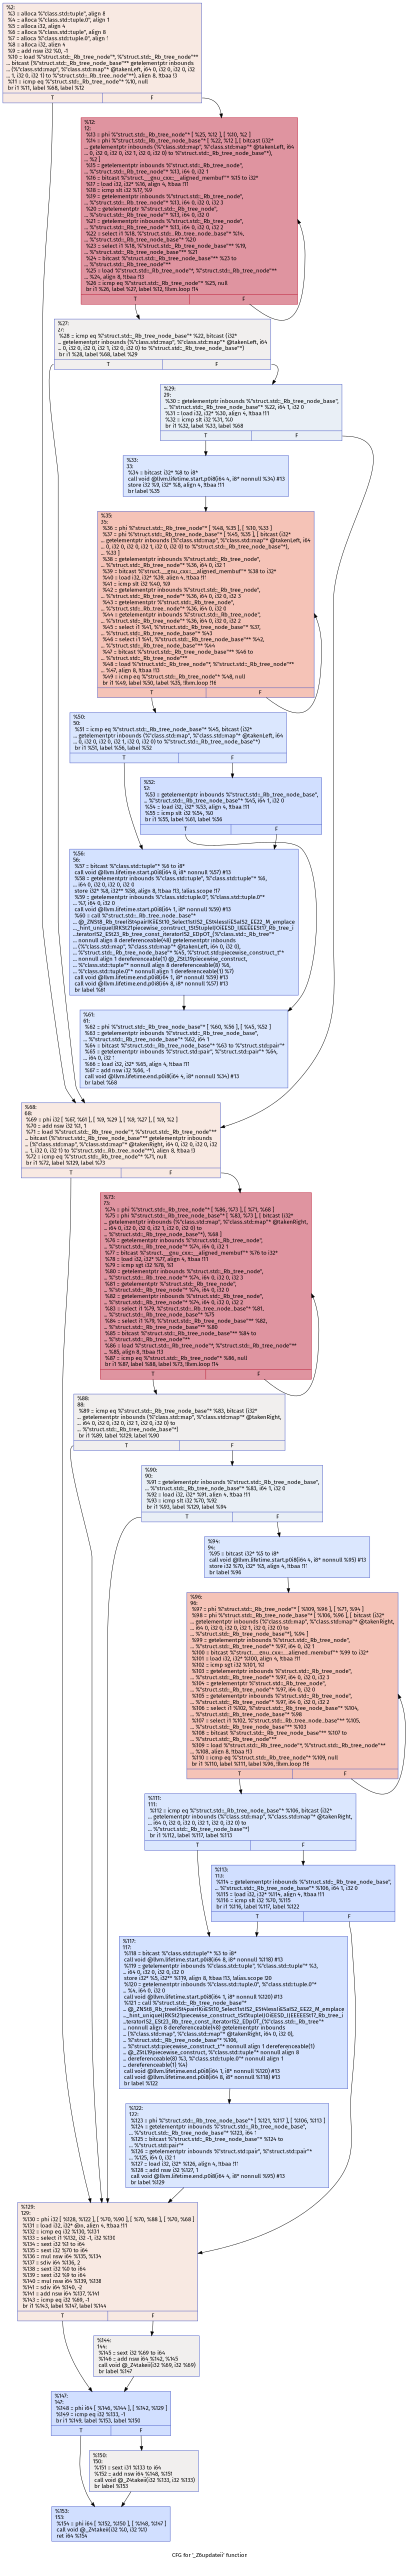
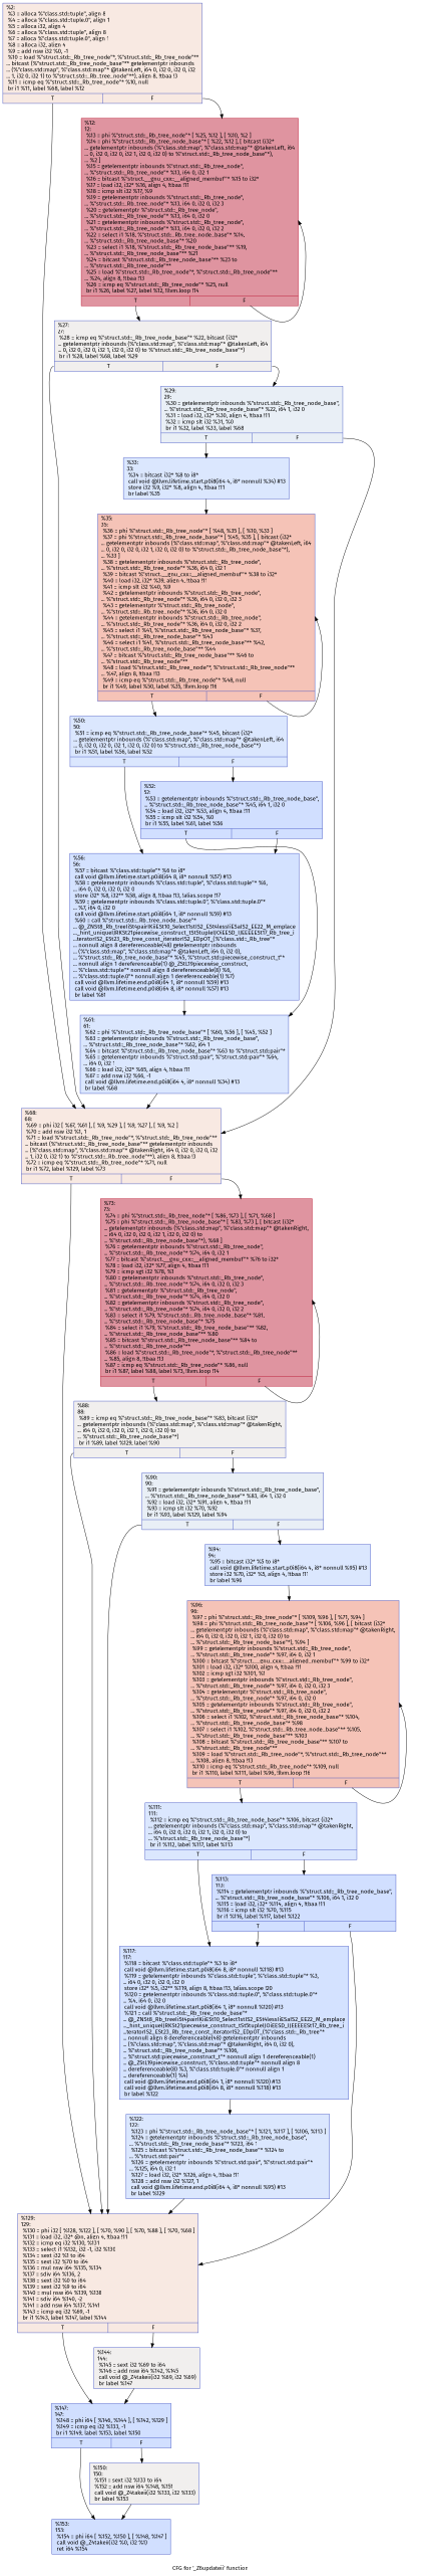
  digraph {
    fontname="Fira Sans"
    label="CFG for '_Z6updateii' function"
    node [color="#3d50c3ff" fillcolor="#aec9fc70" fontname="Fira Sans" shape=record style=filled]
    edge [fontname="Fira Sans" tailport=s0]
    n1 [fillcolor="#efcebd70" label="{%2:\l  %3 = alloca %\"class.std::tuple\", align 8\l  %4 = alloca %\"class.std::tuple.0\", align 1\l  %5 = alloca i32, align 4\l  %6 = alloca %\"class.std::tuple\", align 8\l  %7 = alloca %\"class.std::tuple.0\", align 1\l  %8 = alloca i32, align 4\l  %9 = add nsw i32 %0, -1\l  %10 = load %\"struct.std::_Rb_tree_node\"*, %\"struct.std::_Rb_tree_node\"**\l... bitcast (%\"struct.std::_Rb_tree_node_base\"** getelementptr inbounds\l... (%\"class.std::map\", %\"class.std::map\"* @takenLeft, i64 0, i32 0, i32 0, i32\l... 1, i32 0, i32 1) to %\"struct.std::_Rb_tree_node\"**), align 8, !tbaa !3\l  %11 = icmp eq %\"struct.std::_Rb_tree_node\"* %10, null\l  br i1 %11, label %68, label %12\l|{<s0>T|<s1>F}}"]
    n2 [fillcolor="#efcebd70" label="{%68:\l68:                                               \l  %69 = phi i32 [ %67, %61 ], [ %9, %29 ], [ %9, %27 ], [ %9, %2 ]\l  %70 = add nsw i32 %1, 1\l  %71 = load %\"struct.std::_Rb_tree_node\"*, %\"struct.std::_Rb_tree_node\"**\l... bitcast (%\"struct.std::_Rb_tree_node_base\"** getelementptr inbounds\l... (%\"class.std::map\", %\"class.std::map\"* @takenRight, i64 0, i32 0, i32 0, i32\l... 1, i32 0, i32 1) to %\"struct.std::_Rb_tree_node\"**), align 8, !tbaa !3\l  %72 = icmp eq %\"struct.std::_Rb_tree_node\"* %71, null\l  br i1 %72, label %129, label %73\l|{<s0>T|<s1>F}}"]
    n3 [color="#b70d28ff" fillcolor="#b70d2870" label="{%12:\l12:                                               \l  %13 = phi %\"struct.std::_Rb_tree_node\"* [ %25, %12 ], [ %10, %2 ]\l  %14 = phi %\"struct.std::_Rb_tree_node_base\"* [ %22, %12 ], [ bitcast (i32*\l... getelementptr inbounds (%\"class.std::map\", %\"class.std::map\"* @takenLeft, i64\l... 0, i32 0, i32 0, i32 1, i32 0, i32 0) to %\"struct.std::_Rb_tree_node_base\"*),\l... %2 ]\l  %15 = getelementptr inbounds %\"struct.std::_Rb_tree_node\",\l... %\"struct.std::_Rb_tree_node\"* %13, i64 0, i32 1\l  %16 = bitcast %\"struct.__gnu_cxx::__aligned_membuf\"* %15 to i32*\l  %17 = load i32, i32* %16, align 4, !tbaa !11\l  %18 = icmp slt i32 %17, %9\l  %19 = getelementptr inbounds %\"struct.std::_Rb_tree_node\",\l... %\"struct.std::_Rb_tree_node\"* %13, i64 0, i32 0, i32 3\l  %20 = getelementptr %\"struct.std::_Rb_tree_node\",\l... %\"struct.std::_Rb_tree_node\"* %13, i64 0, i32 0\l  %21 = getelementptr inbounds %\"struct.std::_Rb_tree_node\",\l... %\"struct.std::_Rb_tree_node\"* %13, i64 0, i32 0, i32 2\l  %22 = select i1 %18, %\"struct.std::_Rb_tree_node_base\"* %14,\l... %\"struct.std::_Rb_tree_node_base\"* %20\l  %23 = select i1 %18, %\"struct.std::_Rb_tree_node_base\"** %19,\l... %\"struct.std::_Rb_tree_node_base\"** %21\l  %24 = bitcast %\"struct.std::_Rb_tree_node_base\"** %23 to\l... %\"struct.std::_Rb_tree_node\"**\l  %25 = load %\"struct.std::_Rb_tree_node\"*, %\"struct.std::_Rb_tree_node\"**\l... %24, align 8, !tbaa !13\l  %26 = icmp eq %\"struct.std::_Rb_tree_node\"* %25, null\l  br i1 %26, label %27, label %12, !llvm.loop !14\l|{<s0>T|<s1>F}}"]
    n4 [fillcolor="#efcebd70" label="{%129:\l129:                                              \l  %130 = phi i32 [ %128, %122 ], [ %70, %90 ], [ %70, %88 ], [ %70, %68 ]\l  %131 = load i32, i32* @n, align 4, !tbaa !11\l  %132 = icmp eq i32 %130, %131\l  %133 = select i1 %132, i32 -1, i32 %130\l  %134 = sext i32 %1 to i64\l  %135 = sext i32 %70 to i64\l  %136 = mul nsw i64 %135, %134\l  %137 = sdiv i64 %136, 2\l  %138 = sext i32 %0 to i64\l  %139 = sext i32 %9 to i64\l  %140 = mul nsw i64 %139, %138\l  %141 = sdiv i64 %140, -2\l  %141 = add nsw i64 %137, %141\l  %143 = icmp eq i32 %69, -1\l  br i1 %143, label %147, label %144\l|{<s0>T|<s1>F}}"]
    n5 [color="#b70d28ff" fillcolor="#b70d2870" label="{%73:\l73:                                               \l  %74 = phi %\"struct.std::_Rb_tree_node\"* [ %86, %73 ], [ %71, %68 ]\l  %75 = phi %\"struct.std::_Rb_tree_node_base\"* [ %83, %73 ], [ bitcast (i32*\l... getelementptr inbounds (%\"class.std::map\", %\"class.std::map\"* @takenRight,\l... i64 0, i32 0, i32 0, i32 1, i32 0, i32 0) to\l... %\"struct.std::_Rb_tree_node_base\"*), %68 ]\l  %76 = getelementptr inbounds %\"struct.std::_Rb_tree_node\",\l... %\"struct.std::_Rb_tree_node\"* %74, i64 0, i32 1\l  %77 = bitcast %\"struct.__gnu_cxx::__aligned_membuf\"* %76 to i32*\l  %78 = load i32, i32* %77, align 4, !tbaa !11\l  %79 = icmp sgt i32 %78, %1\l  %80 = getelementptr inbounds %\"struct.std::_Rb_tree_node\",\l... %\"struct.std::_Rb_tree_node\"* %74, i64 0, i32 0, i32 3\l  %81 = getelementptr %\"struct.std::_Rb_tree_node\",\l... %\"struct.std::_Rb_tree_node\"* %74, i64 0, i32 0\l  %82 = getelementptr inbounds %\"struct.std::_Rb_tree_node\",\l... %\"struct.std::_Rb_tree_node\"* %74, i64 0, i32 0, i32 2\l  %83 = select i1 %79, %\"struct.std::_Rb_tree_node_base\"* %81,\l... %\"struct.std::_Rb_tree_node_base\"* %75\l  %84 = select i1 %79, %\"struct.std::_Rb_tree_node_base\"** %82,\l... %\"struct.std::_Rb_tree_node_base\"** %80\l  %85 = bitcast %\"struct.std::_Rb_tree_node_base\"** %84 to\l... %\"struct.std::_Rb_tree_node\"**\l  %86 = load %\"struct.std::_Rb_tree_node\"*, %\"struct.std::_Rb_tree_node\"**\l... %85, align 8, !tbaa !13\l  %87 = icmp eq %\"struct.std::_Rb_tree_node\"* %86, null\l  br i1 %87, label %88, label %73, !llvm.loop !14\l|{<s0>T|<s1>F}}"]
    n6 [fillcolor="#e0dbd870" label="{%27:\l27:                                               \l  %28 = icmp eq %\"struct.std::_Rb_tree_node_base\"* %22, bitcast (i32*\l... getelementptr inbounds (%\"class.std::map\", %\"class.std::map\"* @takenLeft, i64\l... 0, i32 0, i32 0, i32 1, i32 0, i32 0) to %\"struct.std::_Rb_tree_node_base\"*)\l  br i1 %28, label %68, label %29\l|{<s0>T|<s1>F}}"]
    n7 [fillcolor="#96b7ff70" label="{%147:\l147:                                              \l  %148 = phi i64 [ %146, %144 ], [ %142, %129 ]\l  %149 = icmp eq i32 %133, -1\l  br i1 %149, label %153, label %150\l|{<s0>T|<s1>F}}"]
    n8 [fillcolor="#e0dbd870" label="{%144:\l144:                                              \l  %145 = sext i32 %69 to i64\l  %146 = add nsw i64 %142, %145\l  call void @_Z4takeii(i32 %69, i32 %69)\l  br label %147\l}"]
    n9 [fillcolor="#e0dbd870" label="{%88:\l88:                                               \l  %89 = icmp eq %\"struct.std::_Rb_tree_node_base\"* %83, bitcast (i32*\l... getelementptr inbounds (%\"class.std::map\", %\"class.std::map\"* @takenRight,\l... i64 0, i32 0, i32 0, i32 1, i32 0, i32 0) to\l... %\"struct.std::_Rb_tree_node_base\"*)\l  br i1 %89, label %129, label %90\l|{<s0>T|<s1>F}}"]
    n10 [fillcolor="#cedaeb70" label="{%29:\l29:                                               \l  %30 = getelementptr inbounds %\"struct.std::_Rb_tree_node_base\",\l... %\"struct.std::_Rb_tree_node_base\"* %22, i64 1, i32 0\l  %31 = load i32, i32* %30, align 4, !tbaa !11\l  %32 = icmp slt i32 %31, %0\l  br i1 %32, label %33, label %68\l|{<s0>T|<s1>F}}"]
    n11 [label="{%33:\l33:                                               \l  %34 = bitcast i32* %8 to i8*\l  call void @llvm.lifetime.start.p0i8(i64 4, i8* nonnull %34) #13\l  store i32 %9, i32* %8, align 4, !tbaa !11\l  br label %35\l}"]
    n12 [fillcolor="#e8765c70" label="{%35:\l35:                                               \l  %36 = phi %\"struct.std::_Rb_tree_node\"* [ %48, %35 ], [ %10, %33 ]\l  %37 = phi %\"struct.std::_Rb_tree_node_base\"* [ %45, %35 ], [ bitcast (i32*\l... getelementptr inbounds (%\"class.std::map\", %\"class.std::map\"* @takenLeft, i64\l... 0, i32 0, i32 0, i32 1, i32 0, i32 0) to %\"struct.std::_Rb_tree_node_base\"*),\l... %33 ]\l  %38 = getelementptr inbounds %\"struct.std::_Rb_tree_node\",\l... %\"struct.std::_Rb_tree_node\"* %36, i64 0, i32 1\l  %39 = bitcast %\"struct.__gnu_cxx::__aligned_membuf\"* %38 to i32*\l  %40 = load i32, i32* %39, align 4, !tbaa !11\l  %41 = icmp slt i32 %40, %9\l  %42 = getelementptr inbounds %\"struct.std::_Rb_tree_node\",\l... %\"struct.std::_Rb_tree_node\"* %36, i64 0, i32 0, i32 3\l  %43 = getelementptr %\"struct.std::_Rb_tree_node\",\l... %\"struct.std::_Rb_tree_node\"* %36, i64 0, i32 0\l  %44 = getelementptr inbounds %\"struct.std::_Rb_tree_node\",\l... %\"struct.std::_Rb_tree_node\"* %36, i64 0, i32 0, i32 2\l  %45 = select i1 %41, %\"struct.std::_Rb_tree_node_base\"* %37,\l... %\"struct.std::_Rb_tree_node_base\"* %43\l  %46 = select i1 %41, %\"struct.std::_Rb_tree_node_base\"** %42,\l... %\"struct.std::_Rb_tree_node_base\"** %44\l  %47 = bitcast %\"struct.std::_Rb_tree_node_base\"** %46 to\l... %\"struct.std::_Rb_tree_node\"**\l  %48 = load %\"struct.std::_Rb_tree_node\"*, %\"struct.std::_Rb_tree_node\"**\l... %47, align 8, !tbaa !13\l  %49 = icmp eq %\"struct.std::_Rb_tree_node\"* %48, null\l  br i1 %49, label %50, label %35, !llvm.loop !16\l|{<s0>T|<s1>F}}"]
    n13 [label="{%50:\l50:                                               \l  %51 = icmp eq %\"struct.std::_Rb_tree_node_base\"* %45, bitcast (i32*\l... getelementptr inbounds (%\"class.std::map\", %\"class.std::map\"* @takenLeft, i64\l... 0, i32 0, i32 0, i32 1, i32 0, i32 0) to %\"struct.std::_Rb_tree_node_base\"*)\l  br i1 %51, label %56, label %52\l|{<s0>T|<s1>F}}"]
    n14 [fillcolor="#9ebeff70" label="{%56:\l56:                                               \l  %57 = bitcast %\"class.std::tuple\"* %6 to i8*\l  call void @llvm.lifetime.start.p0i8(i64 8, i8* nonnull %57) #13\l  %58 = getelementptr inbounds %\"class.std::tuple\", %\"class.std::tuple\"* %6,\l... i64 0, i32 0, i32 0, i32 0\l  store i32* %8, i32** %58, align 8, !tbaa !13, !alias.scope !17\l  %59 = getelementptr inbounds %\"class.std::tuple.0\", %\"class.std::tuple.0\"*\l... %7, i64 0, i32 0\l  call void @llvm.lifetime.start.p0i8(i64 1, i8* nonnull %59) #13\l  %60 = call %\"struct.std::_Rb_tree_node_base\"*\l... @_ZNSt8_Rb_treeIiSt4pairIKiiESt10_Select1stIS2_ESt4lessIiESaIS2_EE22_M_emplace\l..._hint_uniqueIJRKSt21piecewise_construct_tSt5tupleIJOiEESD_IJEEEEESt17_Rb_tree_i\l...teratorIS2_ESt23_Rb_tree_const_iteratorIS2_EDpOT_(%\"class.std::_Rb_tree\"*\l... nonnull align 8 dereferenceable(48) getelementptr inbounds\l... (%\"class.std::map\", %\"class.std::map\"* @takenLeft, i64 0, i32 0),\l... %\"struct.std::_Rb_tree_node_base\"* %45, %\"struct.std::piecewise_construct_t\"*\l... nonnull align 1 dereferenceable(1) @_ZStL19piecewise_construct,\l... %\"class.std::tuple\"* nonnull align 8 dereferenceable(8) %6,\l... %\"class.std::tuple.0\"* nonnull align 1 dereferenceable(1) %7)\l  call void @llvm.lifetime.end.p0i8(i64 1, i8* nonnull %59) #13\l  call void @llvm.lifetime.end.p0i8(i64 8, i8* nonnull %57) #13\l  br label %61\l}"]
    n15 [fillcolor="#96b7ff70" label="{%52:\l52:                                               \l  %53 = getelementptr inbounds %\"struct.std::_Rb_tree_node_base\",\l... %\"struct.std::_Rb_tree_node_base\"* %45, i64 1, i32 0\l  %54 = load i32, i32* %53, align 4, !tbaa !11\l  %55 = icmp slt i32 %54, %0\l  br i1 %55, label %61, label %56\l|{<s0>T|<s1>F}}"]
    n16 [label="{%61:\l61:                                               \l  %62 = phi %\"struct.std::_Rb_tree_node_base\"* [ %60, %56 ], [ %45, %52 ]\l  %63 = getelementptr inbounds %\"struct.std::_Rb_tree_node_base\",\l... %\"struct.std::_Rb_tree_node_base\"* %62, i64 1\l  %64 = bitcast %\"struct.std::_Rb_tree_node_base\"* %63 to %\"struct.std::pair\"*\l  %65 = getelementptr inbounds %\"struct.std::pair\", %\"struct.std::pair\"* %64,\l... i64 0, i32 1\l  %66 = load i32, i32* %65, align 4, !tbaa !11\l  %67 = add nsw i32 %66, -1\l  call void @llvm.lifetime.end.p0i8(i64 4, i8* nonnull %34) #13\l  br label %68\l}"]
    n17 [fillcolor="#96b7ff70" label="{%153:\l153:                                              \l  %154 = phi i64 [ %152, %150 ], [ %148, %147 ]\l  call void @_Z4takeii(i32 %0, i32 %1)\l  ret i64 %154\l}"]
-   n18 [fillcolor="#e0dbd870" label="{%150:\l150:                                              \l  %151 = sext i31 %133 to i64\l  %152 = add nsw i64 %148, %151\l  call void @_Z4takeii(i32 %133, i32 %133)\l  br label %153\l}"]
+   n18 [fillcolor="#e0dbd870" label="{%150:\l150:                                              \l  %151 = sext i32 %133 to i64\l  %152 = add nsw i64 %148, %151\l  call void @_Z4takeii(i32 %133, i32 %133)\l  br label %153\l}"]
    n19 [fillcolor="#cedaeb70" label="{%90:\l90:                                               \l  %91 = getelementptr inbounds %\"struct.std::_Rb_tree_node_base\",\l... %\"struct.std::_Rb_tree_node_base\"* %83, i64 1, i32 0\l  %92 = load i32, i32* %91, align 4, !tbaa !11\l  %93 = icmp slt i32 %70, %92\l  br i1 %93, label %129, label %94\l|{<s0>T|<s1>F}}"]
    n20 [label="{%94:\l94:                                               \l  %95 = bitcast i32* %5 to i8*\l  call void @llvm.lifetime.start.p0i8(i64 4, i8* nonnull %95) #13\l  store i32 %70, i32* %5, align 4, !tbaa !11\l  br label %96\l}"]
    n21 [fillcolor="#e8765c70" label="{%96:\l96:                                               \l  %97 = phi %\"struct.std::_Rb_tree_node\"* [ %109, %96 ], [ %71, %94 ]\l  %98 = phi %\"struct.std::_Rb_tree_node_base\"* [ %106, %96 ], [ bitcast (i32*\l... getelementptr inbounds (%\"class.std::map\", %\"class.std::map\"* @takenRight,\l... i64 0, i32 0, i32 0, i32 1, i32 0, i32 0) to\l... %\"struct.std::_Rb_tree_node_base\"*), %94 ]\l  %99 = getelementptr inbounds %\"struct.std::_Rb_tree_node\",\l... %\"struct.std::_Rb_tree_node\"* %97, i64 0, i32 1\l  %100 = bitcast %\"struct.__gnu_cxx::__aligned_membuf\"* %99 to i32*\l  %101 = load i32, i32* %100, align 4, !tbaa !11\l  %102 = icmp sgt i32 %101, %1\l  %103 = getelementptr inbounds %\"struct.std::_Rb_tree_node\",\l... %\"struct.std::_Rb_tree_node\"* %97, i64 0, i32 0, i32 3\l  %104 = getelementptr %\"struct.std::_Rb_tree_node\",\l... %\"struct.std::_Rb_tree_node\"* %97, i64 0, i32 0\l  %105 = getelementptr inbounds %\"struct.std::_Rb_tree_node\",\l... %\"struct.std::_Rb_tree_node\"* %97, i64 0, i32 0, i32 2\l  %106 = select i1 %102, %\"struct.std::_Rb_tree_node_base\"* %104,\l... %\"struct.std::_Rb_tree_node_base\"* %98\l  %107 = select i1 %102, %\"struct.std::_Rb_tree_node_base\"** %105,\l... %\"struct.std::_Rb_tree_node_base\"** %103\l  %108 = bitcast %\"struct.std::_Rb_tree_node_base\"** %107 to\l... %\"struct.std::_Rb_tree_node\"**\l  %109 = load %\"struct.std::_Rb_tree_node\"*, %\"struct.std::_Rb_tree_node\"**\l... %108, align 8, !tbaa !13\l  %110 = icmp eq %\"struct.std::_Rb_tree_node\"* %109, null\l  br i1 %110, label %111, label %96, !llvm.loop !16\l|{<s0>T|<s1>F}}"]
    n22 [label="{%111:\l111:                                              \l  %112 = icmp eq %\"struct.std::_Rb_tree_node_base\"* %106, bitcast (i32*\l... getelementptr inbounds (%\"class.std::map\", %\"class.std::map\"* @takenRight,\l... i64 0, i32 0, i32 0, i32 1, i32 0, i32 0) to\l... %\"struct.std::_Rb_tree_node_base\"*)\l  br i1 %112, label %117, label %113\l|{<s0>T|<s1>F}}"]
    n23 [fillcolor="#9ebeff70" label="{%117:\l117:                                              \l  %118 = bitcast %\"class.std::tuple\"* %3 to i8*\l  call void @llvm.lifetime.start.p0i8(i64 8, i8* nonnull %118) #13\l  %119 = getelementptr inbounds %\"class.std::tuple\", %\"class.std::tuple\"* %3,\l... i64 0, i32 0, i32 0, i32 0\l  store i32* %5, i32** %119, align 8, !tbaa !13, !alias.scope !20\l  %120 = getelementptr inbounds %\"class.std::tuple.0\", %\"class.std::tuple.0\"*\l... %4, i64 0, i32 0\l  call void @llvm.lifetime.start.p0i8(i64 1, i8* nonnull %120) #13\l  %121 = call %\"struct.std::_Rb_tree_node_base\"*\l... @_ZNSt8_Rb_treeIiSt4pairIKiiESt10_Select1stIS2_ESt4lessIiESaIS2_EE22_M_emplace\l..._hint_uniqueIJRKSt21piecewise_construct_tSt5tupleIJOiEESD_IJEEEEESt17_Rb_tree_i\l...teratorIS2_ESt23_Rb_tree_const_iteratorIS2_EDpOT_(%\"class.std::_Rb_tree\"*\l... nonnull align 8 dereferenceable(48) getelementptr inbounds\l... (%\"class.std::map\", %\"class.std::map\"* @takenRight, i64 0, i32 0),\l... %\"struct.std::_Rb_tree_node_base\"* %106,\l... %\"struct.std::piecewise_construct_t\"* nonnull align 1 dereferenceable(1)\l... @_ZStL19piecewise_construct, %\"class.std::tuple\"* nonnull align 8\l... dereferenceable(8) %3, %\"class.std::tuple.0\"* nonnull align 1\l... dereferenceable(1) %4)\l  call void @llvm.lifetime.end.p0i8(i64 1, i8* nonnull %120) #13\l  call void @llvm.lifetime.end.p0i8(i64 8, i8* nonnull %118) #13\l  br label %122\l}"]
    n24 [fillcolor="#96b7ff70" label="{%113:\l113:                                              \l  %114 = getelementptr inbounds %\"struct.std::_Rb_tree_node_base\",\l... %\"struct.std::_Rb_tree_node_base\"* %106, i64 1, i32 0\l  %115 = load i32, i32* %114, align 4, !tbaa !11\l  %116 = icmp slt i32 %70, %115\l  br i1 %116, label %117, label %122\l|{<s0>T|<s1>F}}"]
    n25 [label="{%122:\l122:                                              \l  %123 = phi %\"struct.std::_Rb_tree_node_base\"* [ %121, %117 ], [ %106, %113 ]\l  %124 = getelementptr inbounds %\"struct.std::_Rb_tree_node_base\",\l... %\"struct.std::_Rb_tree_node_base\"* %123, i64 1\l  %125 = bitcast %\"struct.std::_Rb_tree_node_base\"* %124 to\l... %\"struct.std::pair\"*\l  %126 = getelementptr inbounds %\"struct.std::pair\", %\"struct.std::pair\"*\l... %125, i64 0, i32 1\l  %127 = load i32, i32* %126, align 4, !tbaa !11\l  %128 = add nsw i32 %127, 1\l  call void @llvm.lifetime.end.p0i8(i64 4, i8* nonnull %95) #13\l  br label %129\l}"]
    n1 -> n2
    n1 -> n3 [tailport=s1]
    n2 -> n4
    n2 -> n5 [tailport=s1]
    n3 -> n3 [tailport=s1]
    n3 -> n6
    n4 -> n7
    n4 -> n8 [tailport=s1]
    n5 -> n5 [tailport=s1]
    n5 -> n9
    n6 -> n2
    n6 -> n10 [tailport=s1]
    n7 -> n17
    n7 -> n18 [tailport=s1]
    n8 -> n7
    n9 -> n4
    n9 -> n19 [tailport=s1]
    n10 -> n2 [tailport=s1]
    n10 -> n11
    n11 -> n12
    n12 -> n12 [tailport=s1]
    n12 -> n13
    n13 -> n14
    n13 -> n15 [tailport=s1]
    n14 -> n16
    n15 -> n14 [tailport=s1]
    n15 -> n16
+   n16 -> n2
    n18 -> n17
    n19 -> n4
    n19 -> n20 [tailport=s1]
    n20 -> n21
    n21 -> n21 [tailport=s1]
    n21 -> n22
    n22 -> n23
    n22 -> n24 [tailport=s1]
    n23 -> n25
    n24 -> n4 [tailport=s1]
    n24 -> n23
    n25 -> n4
  }
